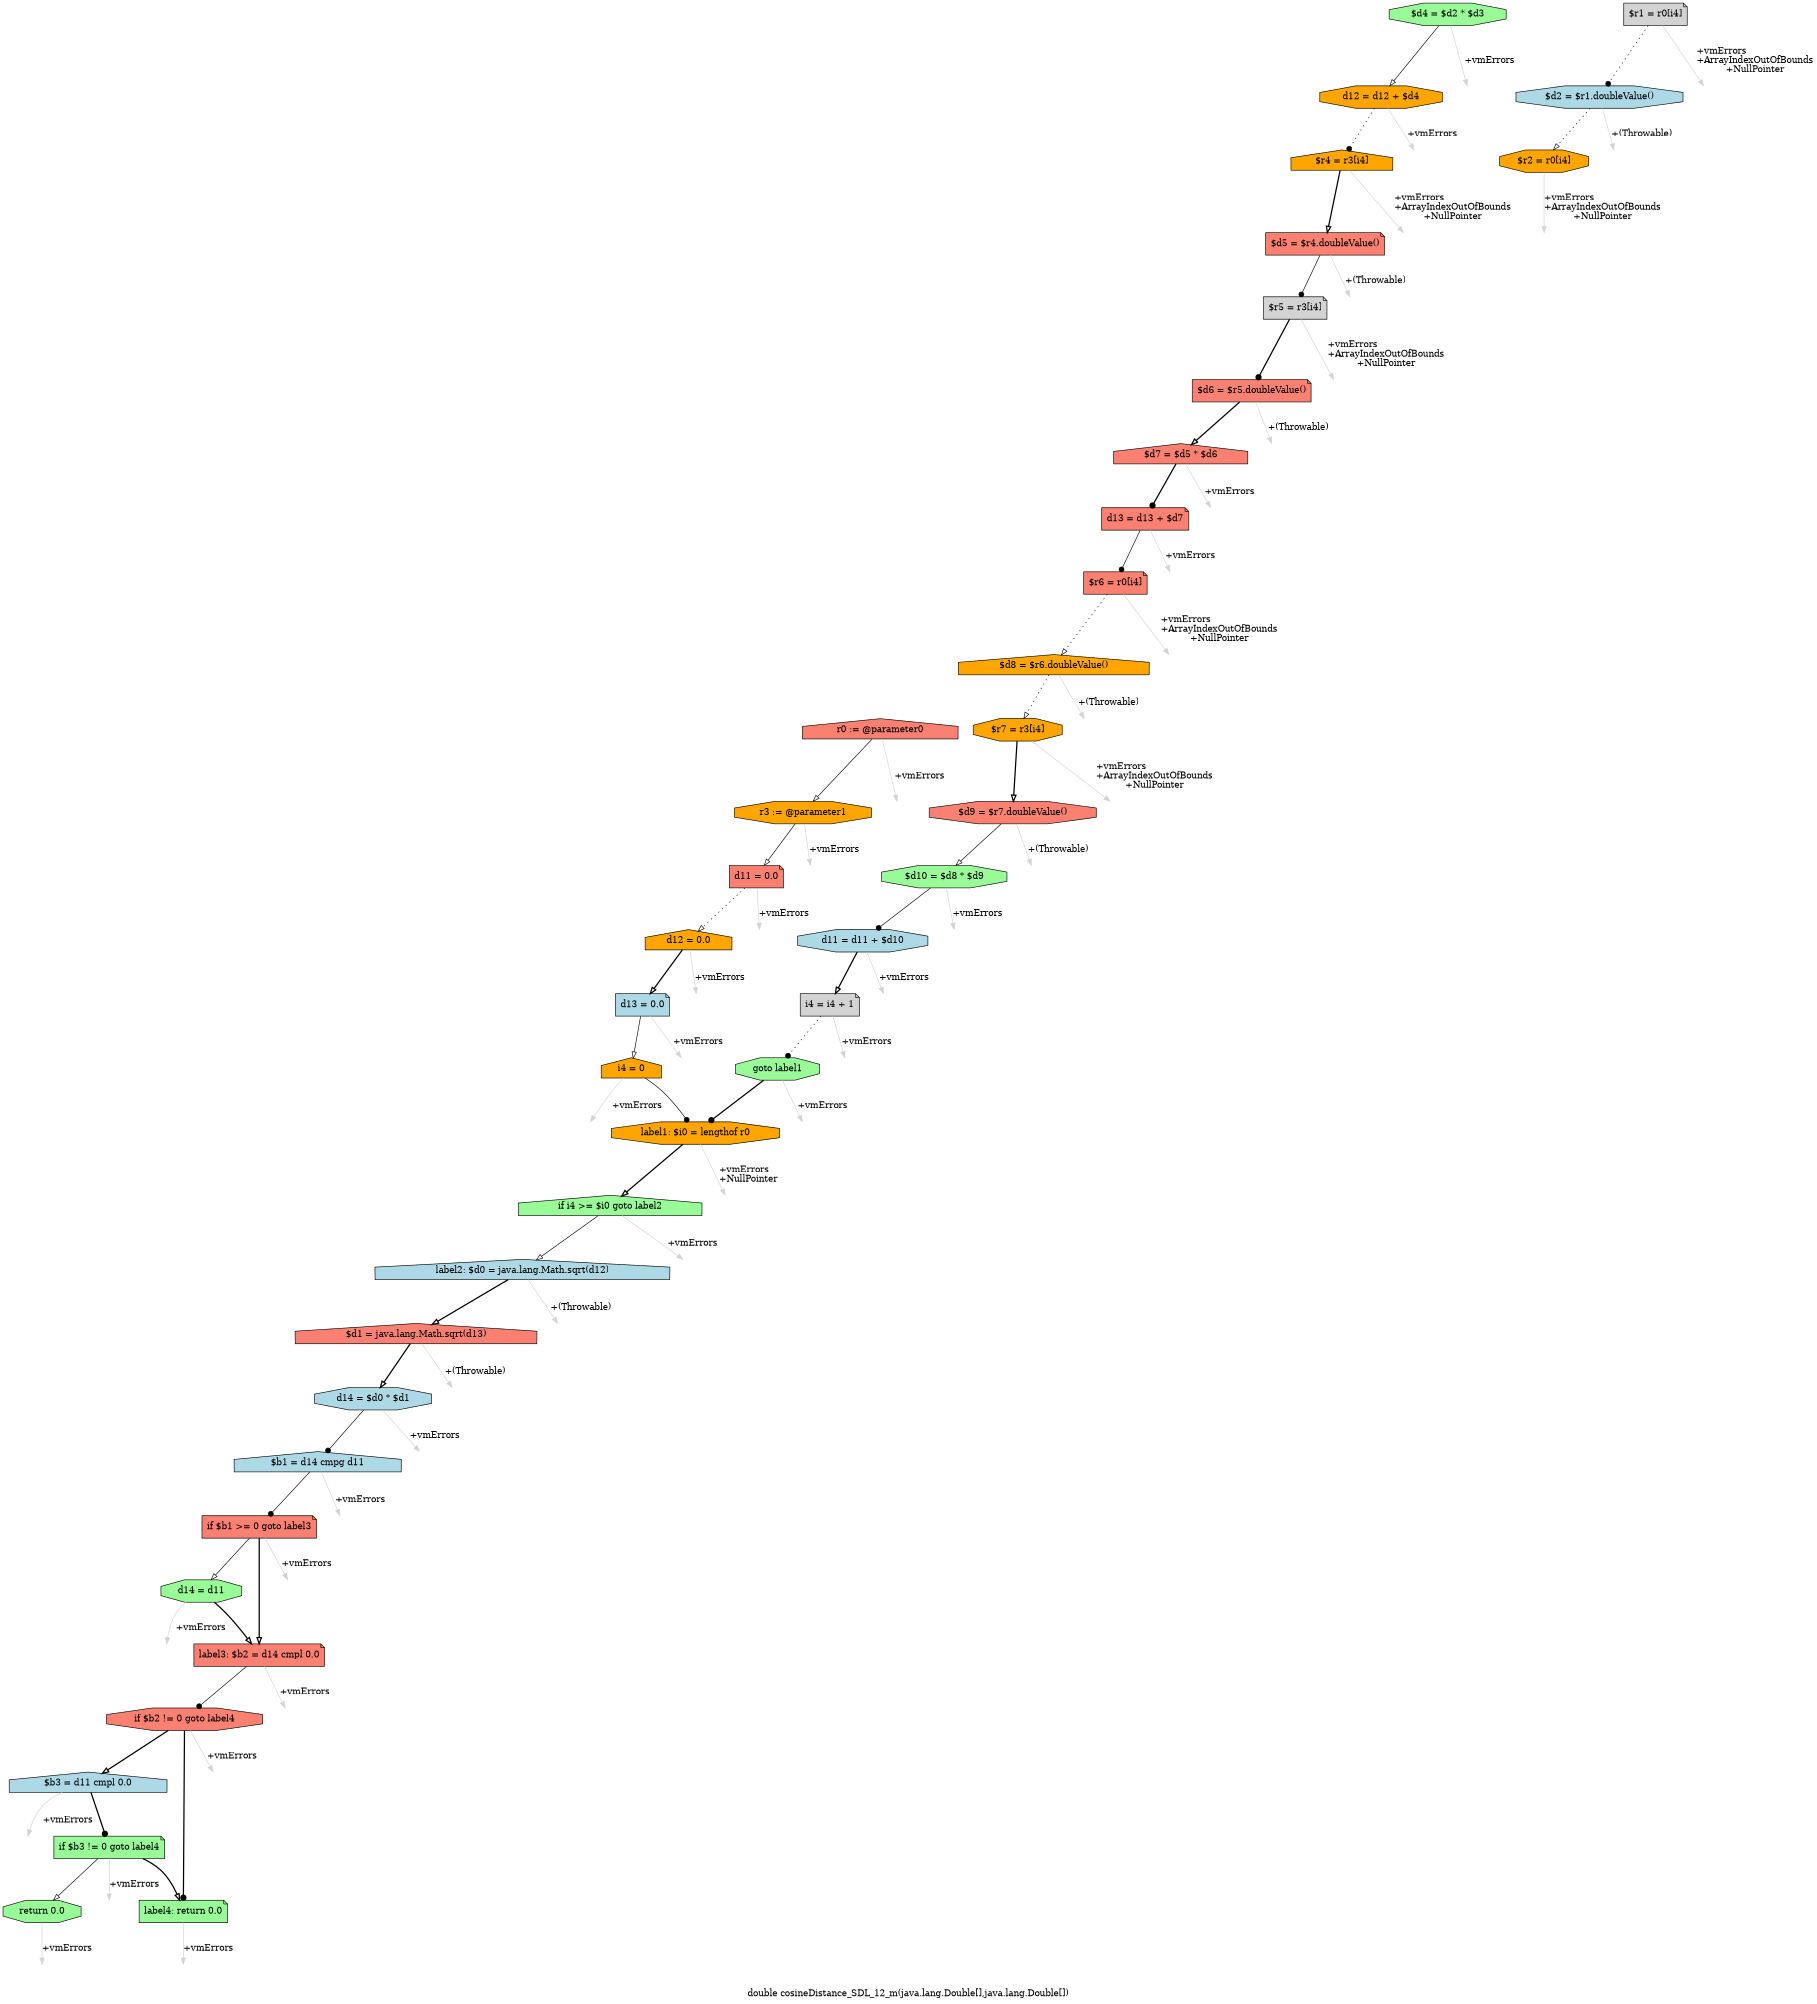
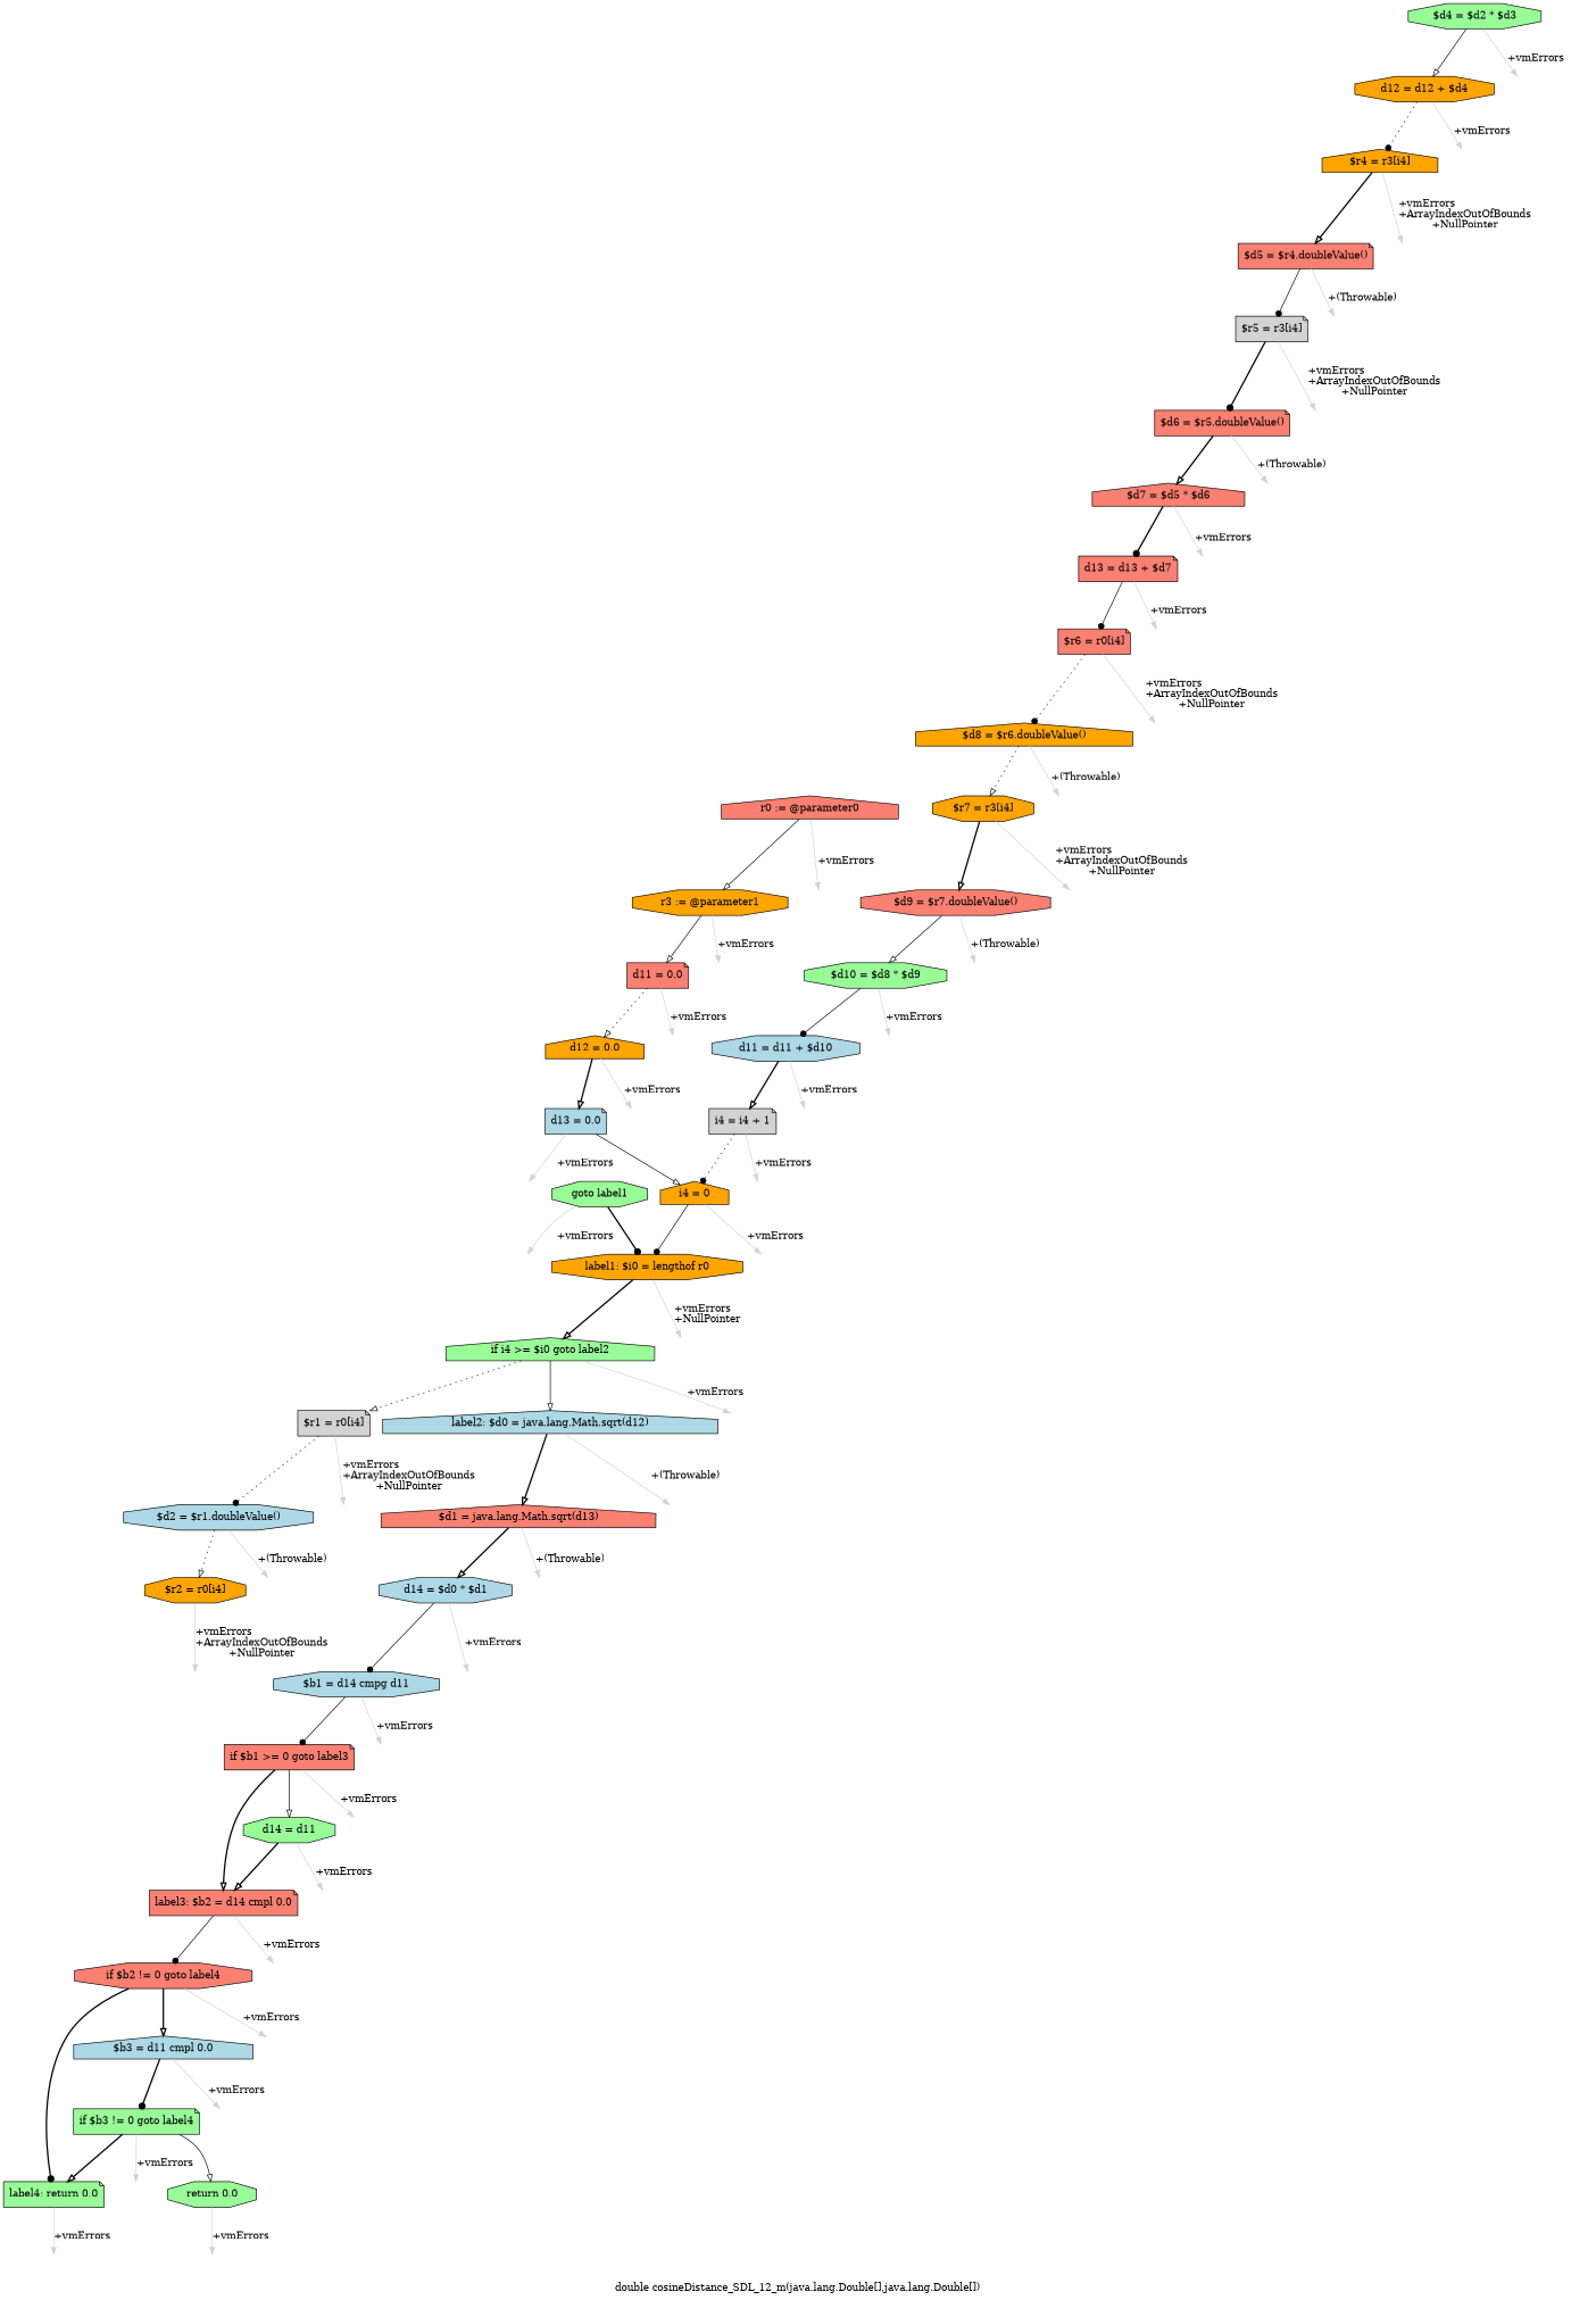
  digraph {
    label="double cosineDistance_SDL_12_m(java.lang.Double[],java.lang.Double[])"
    node [shape=box style=invis]
    edge [color=black]
    n1 [fillcolor=salmon label="r0 := @parameter0" shape=house style=filled]
    n2 [fillcolor=orange label="r3 := @parameter1" shape=octagon style=filled]
    n3 [label=Esc]
    n4 [fillcolor=salmon label="d11 = 0.0" shape=note style=filled]
    n5 [label=Esc]
    n6 [fillcolor=orange label="d12 = 0.0" shape=house style=filled]
    n7 [label=Esc]
    n8 [fillcolor=lightblue label="d13 = 0.0" shape=note style=filled]
    n9 [label=Esc]
    n10 [fillcolor=orange label="i4 = 0" shape=house style=filled]
    n11 [label=Esc]
    n12 [fillcolor=orange label="label1: $i0 = lengthof r0" shape=octagon style=filled]
    n13 [label=Esc]
    n14 [fillcolor=palegreen label="if i4 >= $i0 goto label2" shape=house style=filled]
    n15 [label=Esc]
    n16 [fillcolor=lightgrey label="$r1 = r0[i4]" shape=note style=filled]
    n17 [fillcolor=lightblue label="label2: $d0 = java.lang.Math.sqrt(d12)" shape=house style=filled]
    n18 [label=Esc]
    n19 [fillcolor=lightblue label="$d2 = $r1.doubleValue()" shape=octagon style=filled]
    n20 [label=Esc]
    n21 [fillcolor=salmon label="$d1 = java.lang.Math.sqrt(d13)" shape=house style=filled]
    n22 [label=Esc]
    n23 [fillcolor=orange label="$r2 = r0[i4]" shape=octagon style=filled]
    n24 [label=Esc]
    n25 [fillcolor=lightblue label="d14 = $d0 * $d1" shape=octagon style=filled]
    n26 [label=Esc]
    n27 [label=Esc]
    n28 [fillcolor=palegreen label="$d4 = $d2 * $d3" shape=octagon style=filled]
    n29 [fillcolor=orange label="d12 = d12 + $d4" shape=octagon style=filled]
    n30 [label=Esc]
    n31 [label=Esc]
    n32 [fillcolor=orange label="$r4 = r3[i4]" shape=house style=filled]
    n33 [label=Esc]
    n34 [fillcolor=salmon label="$d5 = $r4.doubleValue()" shape=note style=filled]
    n35 [label=Esc]
    n36 [fillcolor=lightgrey label="$r5 = r3[i4]" shape=note style=filled]
    n37 [label=Esc]
    n38 [fillcolor=salmon label="$d6 = $r5.doubleValue()" shape=note style=filled]
    n39 [label=Esc]
    n40 [fillcolor=salmon label="$d7 = $d5 * $d6" shape=house style=filled]
    n41 [label=Esc]
    n42 [fillcolor=salmon label="d13 = d13 + $d7" shape=note style=filled]
    n43 [label=Esc]
    n44 [fillcolor=salmon label="$r6 = r0[i4]" shape=note style=filled]
    n45 [label=Esc]
    n46 [fillcolor=orange label="$d8 = $r6.doubleValue()" shape=house style=filled]
    n47 [label=Esc]
    n48 [fillcolor=orange label="$r7 = r3[i4]" shape=octagon style=filled]
    n49 [label=Esc]
    n50 [fillcolor=salmon label="$d9 = $r7.doubleValue()" shape=octagon style=filled]
    n51 [label=Esc]
    n52 [fillcolor=palegreen label="$d10 = $d8 * $d9" shape=octagon style=filled]
    n53 [label=Esc]
    n54 [fillcolor=lightblue label="d11 = d11 + $d10" shape=octagon style=filled]
    n55 [label=Esc]
    n56 [fillcolor=lightgrey label="i4 = i4 + 1" shape=note style=filled]
    n57 [label=Esc]
    n58 [fillcolor=palegreen label="goto label1" shape=octagon style=filled]
    n59 [label=Esc]
    n60 [label=Esc]
-   n61 [fillcolor=lightblue label="$b1 = d14 cmpg d11" shape=house style=filled]
+   n61 [fillcolor=lightblue label="$b1 = d14 cmpg d11" shape=octagon style=filled]
    n62 [label=Esc]
    n63 [fillcolor=salmon label="if $b1 >= 0 goto label3" shape=note style=filled]
    n64 [label=Esc]
    n65 [fillcolor=palegreen label="d14 = d11" shape=octagon style=filled]
    n66 [fillcolor=salmon label="label3: $b2 = d14 cmpl 0.0" shape=note style=filled]
    n67 [label=Esc]
    n68 [label=Esc]
    n69 [fillcolor=salmon label="if $b2 != 0 goto label4" shape=octagon style=filled]
    n70 [label=Esc]
    n71 [fillcolor=lightblue label="$b3 = d11 cmpl 0.0" shape=house style=filled]
    n72 [fillcolor=palegreen label="label4: return 0.0" shape=note style=filled]
    n73 [label=Esc]
    n74 [fillcolor=palegreen label="if $b3 != 0 goto label4" shape=note style=filled]
    n75 [label=Esc]
    n76 [label=Esc]
    n77 [fillcolor=palegreen label="return 0.0" shape=octagon style=filled]
    n78 [label=Esc]
    n79 [label=Esc]
    n1 -> n2 [arrowhead=onormal style=solid]
    n1 -> n3 [color=lightgray label="\l+vmErrors"]
    n2 -> n4 [arrowhead=onormal style=solid]
    n2 -> n5 [color=lightgray label="\l+vmErrors"]
    n4 -> n6 [arrowhead=onormal style=dotted]
    n4 -> n7 [color=lightgray label="\l+vmErrors"]
    n6 -> n8 [arrowhead=onormal style=bold]
    n6 -> n9 [color=lightgray label="\l+vmErrors"]
    n8 -> n10 [arrowhead=onormal style=solid]
    n8 -> n11 [color=lightgray label="\l+vmErrors"]
    n10 -> n12 [arrowhead=dot style=solid]
    n10 -> n13 [color=lightgray label="\l+vmErrors"]
    n12 -> n14 [arrowhead=onormal style=bold]
    n12 -> n15 [color=lightgray label="\l+vmErrors\l+NullPointer"]
+   n14 -> n16 [arrowhead=onormal style=dotted]
    n14 -> n17 [arrowhead=onormal style=solid]
    n14 -> n18 [color=lightgray label="\l+vmErrors"]
    n16 -> n19 [arrowhead=dot style=dotted]
    n16 -> n20 [color=lightgray label="\l+vmErrors\l+ArrayIndexOutOfBounds\l+NullPointer"]
    n17 -> n21 [arrowhead=onormal style=bold]
    n17 -> n22 [color=lightgray label="\l+(Throwable)"]
    n19 -> n23 [arrowhead=onormal style=dotted]
    n19 -> n24 [color=lightgray label="\l+(Throwable)"]
    n21 -> n25 [arrowhead=onormal style=bold]
    n21 -> n26 [color=lightgray label="\l+(Throwable)"]
    n23 -> n27 [color=lightgray label="\l+vmErrors\l+ArrayIndexOutOfBounds\l+NullPointer"]
    n25 -> n61 [arrowhead=dot style=solid]
    n25 -> n62 [color=lightgray label="\l+vmErrors"]
    n28 -> n29 [arrowhead=onormal style=solid]
    n28 -> n30 [color=lightgray label="\l+vmErrors"]
    n29 -> n32 [arrowhead=dot style=dotted]
    n29 -> n33 [color=lightgray label="\l+vmErrors"]
    n32 -> n34 [arrowhead=onormal style=bold]
    n32 -> n35 [color=lightgray label="\l+vmErrors\l+ArrayIndexOutOfBounds\l+NullPointer"]
    n34 -> n36 [arrowhead=dot style=solid]
    n34 -> n37 [color=lightgray label="\l+(Throwable)"]
    n36 -> n38 [arrowhead=dot style=bold]
    n36 -> n39 [color=lightgray label="\l+vmErrors\l+ArrayIndexOutOfBounds\l+NullPointer"]
    n38 -> n40 [arrowhead=onormal style=bold]
    n38 -> n41 [color=lightgray label="\l+(Throwable)"]
    n40 -> n42 [arrowhead=dot style=bold]
    n40 -> n43 [color=lightgray label="\l+vmErrors"]
    n42 -> n44 [arrowhead=dot style=solid]
    n42 -> n45 [color=lightgray label="\l+vmErrors"]
-   n44 -> n46 [arrowhead=onormal style=dotted]
+   n44 -> n46 [arrowhead=dot style=dotted]
    n44 -> n47 [color=lightgray label="\l+vmErrors\l+ArrayIndexOutOfBounds\l+NullPointer"]
    n46 -> n48 [arrowhead=onormal style=dotted]
    n46 -> n49 [color=lightgray label="\l+(Throwable)"]
    n48 -> n50 [arrowhead=onormal style=bold]
    n48 -> n51 [color=lightgray label="\l+vmErrors\l+ArrayIndexOutOfBounds\l+NullPointer"]
    n50 -> n52 [arrowhead=onormal style=solid]
    n50 -> n53 [color=lightgray label="\l+(Throwable)"]
    n52 -> n54 [arrowhead=dot style=solid]
    n52 -> n55 [color=lightgray label="\l+vmErrors"]
    n54 -> n56 [arrowhead=onormal style=bold]
    n54 -> n57 [color=lightgray label="\l+vmErrors"]
-   n56 -> n58 [arrowhead=dot style=dotted]
+   n56 -> n10 [arrowhead=dot style=dotted]
    n56 -> n59 [color=lightgray label="\l+vmErrors"]
    n58 -> n12 [arrowhead=dot style=bold]
    n58 -> n60 [color=lightgray label="\l+vmErrors"]
    n61 -> n63 [arrowhead=dot style=solid]
    n61 -> n64 [color=lightgray label="\l+vmErrors"]
    n63 -> n65 [arrowhead=onormal style=solid]
    n63 -> n66 [arrowhead=onormal style=bold]
    n63 -> n67 [color=lightgray label="\l+vmErrors"]
    n65 -> n66 [arrowhead=onormal style=bold]
    n65 -> n68 [color=lightgray label="\l+vmErrors"]
    n66 -> n69 [arrowhead=dot style=solid]
    n66 -> n70 [color=lightgray label="\l+vmErrors"]
    n69 -> n71 [arrowhead=onormal style=bold]
    n69 -> n72 [arrowhead=dot style=bold]
    n69 -> n73 [color=lightgray label="\l+vmErrors"]
    n71 -> n74 [arrowhead=dot style=bold]
    n71 -> n75 [color=lightgray label="\l+vmErrors"]
    n72 -> n76 [color=lightgray label="\l+vmErrors"]
    n74 -> n72 [arrowhead=onormal style=bold]
    n74 -> n77 [arrowhead=onormal style=solid]
    n74 -> n78 [color=lightgray label="\l+vmErrors"]
    n77 -> n79 [color=lightgray label="\l+vmErrors"]
  }
